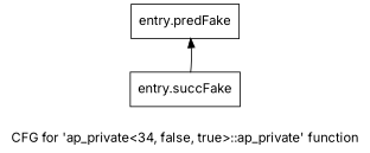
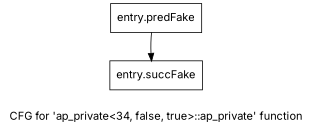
  digraph {
    label="CFG for 'ap_private\<34, false, true\>::ap_private' function"
    fontname=Inter
    node [shape=record fontname=Inter]
    n1 [label="{entry.predFake}"]
    n2 [filename="/home/omerfaruk/tools/Xilinx/Vitis_HLS/2023.2/include/etc/ap_private.h" label="{entry.succFake}" linenumber=1686]
-   n2 -> n1 [execusionnum=0 filename="/home/omerfaruk/tools/Xilinx/Vitis_HLS/2023.2/include/etc/ap_private.h" fontname=Inter]
+   n1 -> n2 [execusionnum=0 filename="/home/omerfaruk/tools/Xilinx/Vitis_HLS/2023.2/include/etc/ap_private.h" fontname=Inter]
  }
